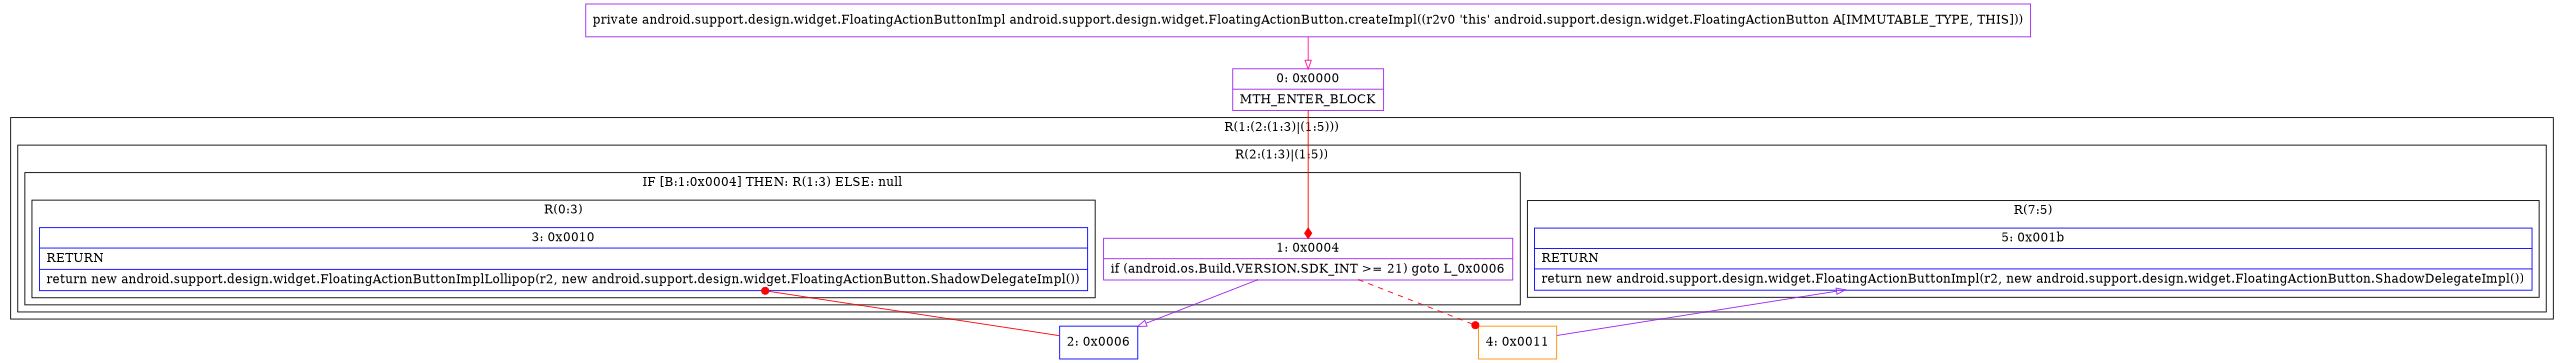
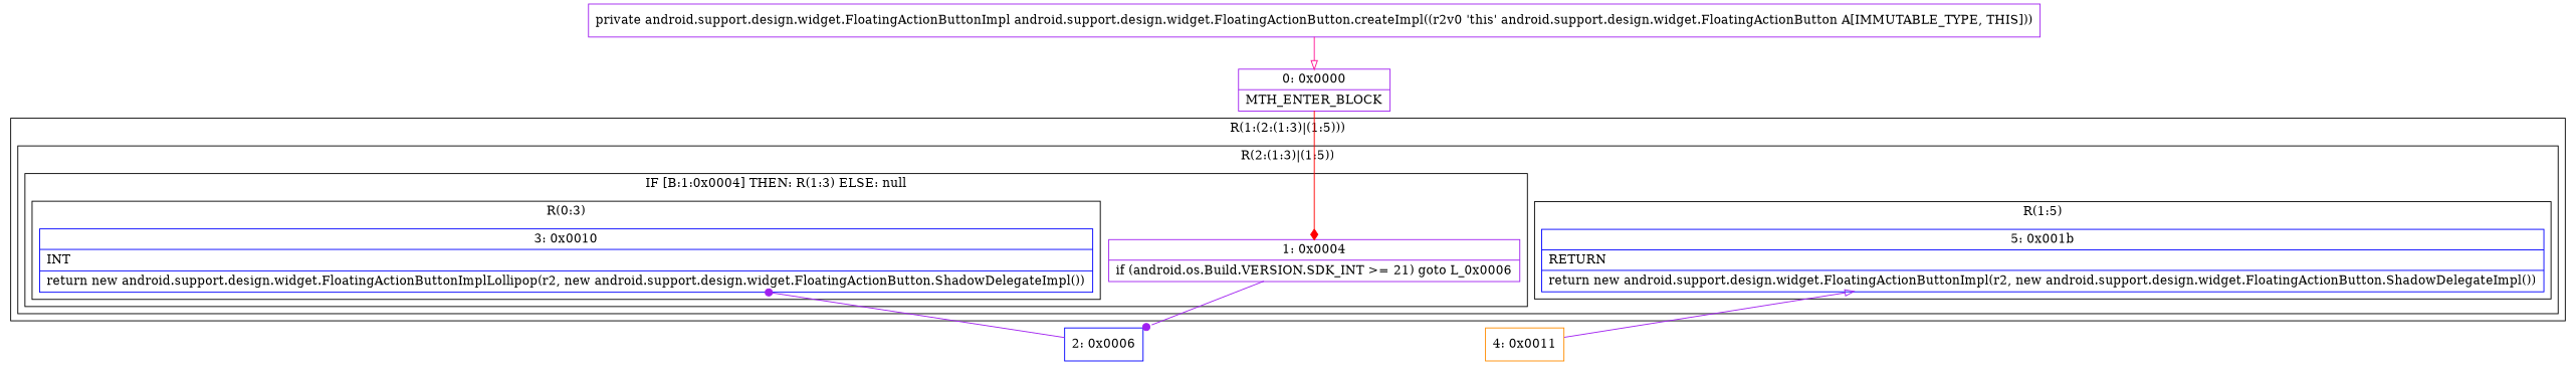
  digraph {
    node [color=blue shape=record]
    edge [arrowhead=onormal color=purple]
-   n1 [label="{3\:\ 0x0010|RETURN\l|return new android.support.design.widget.FloatingActionButtonImplLollipop(r2, new android.support.design.widget.FloatingActionButton.ShadowDelegateImpl())\l}"]
+   n1 [label="{3\:\ 0x0010|INT\l|return new android.support.design.widget.FloatingActionButtonImplLollipop(r2, new android.support.design.widget.FloatingActionButton.ShadowDelegateImpl())\l}"]
    n2 [color=purple label="{1\:\ 0x0004|if (android.os.Build.VERSION.SDK_INT \>= 21) goto L_0x0006\l}"]
    n3 [label="{5\:\ 0x001b|RETURN\l|return new android.support.design.widget.FloatingActionButtonImpl(r2, new android.support.design.widget.FloatingActionButton.ShadowDelegateImpl())\l}"]
    n4 [label="{2\:\ 0x0006}"]
    n5 [color=darkorange label="{4\:\ 0x0011}"]
    n6 [color=purple label="{0\:\ 0x0000|MTH_ENTER_BLOCK\l}"]
    n7 [color=purple label="{private android.support.design.widget.FloatingActionButtonImpl android.support.design.widget.FloatingActionButton.createImpl((r2v0 'this' android.support.design.widget.FloatingActionButton A[IMMUTABLE_TYPE, THIS])) }"]
    subgraph cluster_1 {
      label="R(1:(2:(1:3)|(1:5)))"
      subgraph cluster_2 {
        label="R(2:(1:3)|(1:5))"
        subgraph cluster_3 {
          label="IF [B:1:0x0004] THEN: R(1:3) ELSE: null"
          n2
          subgraph cluster_4 {
            label="R(0:3)"
            n1
          }
        }
        subgraph cluster_5 {
-         label="R(7:5)"
+         label="R(1:5)"
          n3
        }
      }
    }
-   n2 -> n4
-   n2 -> n5 [arrowhead=dot color=red style=dashed]
-   n4 -> n1 [arrowhead=dot color=red]
+   n2 -> n4 [arrowhead=dot]
+   n4 -> n1 [arrowhead=dot]
    n5 -> n3
    n6 -> n2 [arrowhead=diamond color=red]
    n7 -> n6 [color=deeppink]
  }
